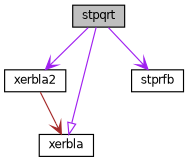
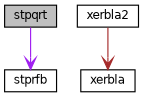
  digraph {
    rankdir=TB
    node [color=black fillcolor=white fontname=Helvetica fontsize=10 shape=record style=filled]
    edge [arrowhead=vee color=purple fontname=Helvetica fontsize=10 labelfontname=Helvetica labelfontsize=10 style=solid]
    n1 [fillcolor=grey75 fontcolor=black height=0.2 label=stpqrt width=0.4]
    n2 [height=0.2 label=xerbla2 width=0.4]
    n3 [height=0.2 label=xerbla width=0.4]
    n4 [height=0.2 label=stprfb width=0.4]
-   n1 -> n2
-   n1 -> n3 [arrowhead=onormal]
    n1 -> n4
    n2 -> n3 [color=brown]
  }
